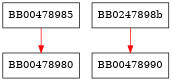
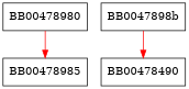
  digraph {
    splines=ortho
    node [shape=box]
    edge [color=red]
    BB00478980
    BB00478985
-   BB0047898b [label=BB0247898b]
-   BB00478990
-   BB00478985 -> BB00478980
+   BB0047898b
+   BB00478990 [label=BB00478490]
+   BB00478980 -> BB00478985
    BB0047898b -> BB00478990
  }
